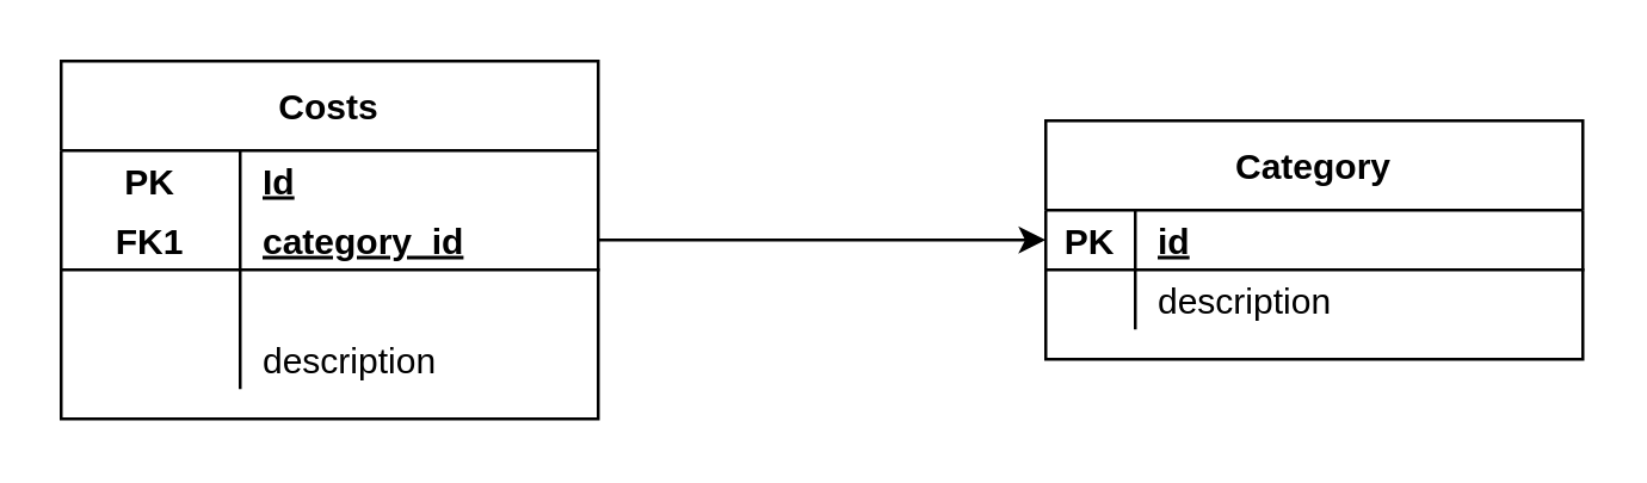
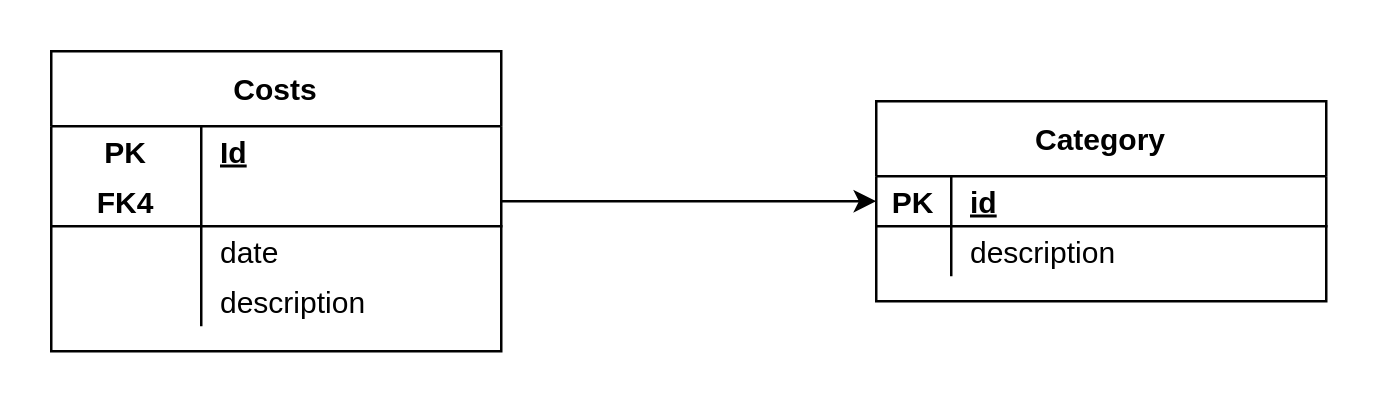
  <mxCell id="0" />
  <mxCell id="1" parent="0" />
  <mxCell id="2" value="Category" style="shape=table;startSize=30;container=1;collapsible=1;childLayout=tableLayout;fixedRows=1;rowLines=0;fontStyle=1;align=center;resizeLast=1;" vertex="1" parent="1"><mxGeometry x="350" y="40" width="180" height="80" as="geometry" /></mxCell>
  <mxCell id="3" value="" style="shape=partialRectangle;collapsible=0;dropTarget=0;pointerEvents=0;fillColor=none;top=0;left=0;bottom=1;right=0;points=[[0,0.5],[1,0.5]];portConstraint=eastwest;" vertex="1" parent="2"><mxGeometry y="30" width="180" height="20" as="geometry" /></mxCell>
  <mxCell id="4" value="PK" style="shape=partialRectangle;connectable=0;fillColor=none;top=0;left=0;bottom=0;right=0;fontStyle=1;overflow=hidden;" vertex="1" parent="3"><mxGeometry width="30" height="20" as="geometry" /></mxCell>
  <mxCell id="5" value="id" style="shape=partialRectangle;connectable=0;fillColor=none;top=0;left=0;bottom=0;right=0;align=left;spacingLeft=6;fontStyle=5;overflow=hidden;" vertex="1" parent="3"><mxGeometry x="30" width="150" height="20" as="geometry" /></mxCell>
  <mxCell id="6" value="" style="shape=partialRectangle;collapsible=0;dropTarget=0;pointerEvents=0;fillColor=none;top=0;left=0;bottom=0;right=0;points=[[0,0.5],[1,0.5]];portConstraint=eastwest;" vertex="1" parent="2"><mxGeometry y="50" width="180" height="20" as="geometry" /></mxCell>
  <mxCell id="7" value="" style="shape=partialRectangle;connectable=0;fillColor=none;top=0;left=0;bottom=0;right=0;editable=1;overflow=hidden;" vertex="1" parent="6"><mxGeometry width="30" height="20" as="geometry" /></mxCell>
  <mxCell id="8" value="description" style="shape=partialRectangle;connectable=0;fillColor=none;top=0;left=0;bottom=0;right=0;align=left;spacingLeft=6;overflow=hidden;" vertex="1" parent="6"><mxGeometry x="30" width="150" height="20" as="geometry" /></mxCell>
  <mxCell id="9" style="edgeStyle=orthogonalEdgeStyle;rounded=0;orthogonalLoop=1;jettySize=auto;html=1;entryX=0;entryY=0.5;entryDx=0;entryDy=0;" edge="1" parent="1" source="10" target="3"><mxGeometry relative="1" as="geometry" /></mxCell>
  <mxCell id="10" value="Costs" style="shape=table;startSize=30;container=1;collapsible=1;childLayout=tableLayout;fixedRows=1;rowLines=0;fontStyle=1;align=center;resizeLast=1;" vertex="1" parent="1"><mxGeometry x="20" y="20" width="180" height="120" as="geometry" /></mxCell>
  <mxCell id="11" value="" style="shape=partialRectangle;collapsible=0;dropTarget=0;pointerEvents=0;fillColor=none;top=0;left=0;bottom=0;right=0;points=[[0,0.5],[1,0.5]];portConstraint=eastwest;" vertex="1" parent="10"><mxGeometry y="30" width="180" height="20" as="geometry" /></mxCell>
  <mxCell id="12" value="PK" style="shape=partialRectangle;connectable=0;fillColor=none;top=0;left=0;bottom=0;right=0;fontStyle=1;overflow=hidden;" vertex="1" parent="11"><mxGeometry width="60" height="20" as="geometry" /></mxCell>
  <mxCell id="13" value="Id" style="shape=partialRectangle;connectable=0;fillColor=none;top=0;left=0;bottom=0;right=0;align=left;spacingLeft=6;fontStyle=5;overflow=hidden;" vertex="1" parent="11"><mxGeometry x="60" width="120" height="20" as="geometry" /></mxCell>
  <mxCell id="14" value="" style="shape=partialRectangle;collapsible=0;dropTarget=0;pointerEvents=0;fillColor=none;top=0;left=0;bottom=1;right=0;points=[[0,0.5],[1,0.5]];portConstraint=eastwest;" vertex="1" parent="10"><mxGeometry y="50" width="180" height="20" as="geometry" /></mxCell>
- <mxCell id="15" value="FK1" style="shape=partialRectangle;connectable=0;fillColor=none;top=0;left=0;bottom=0;right=0;fontStyle=1;overflow=hidden;" vertex="1" parent="14"><mxGeometry width="60" height="20" as="geometry" /></mxCell>
- <mxCell id="16" value="category_id" style="shape=partialRectangle;connectable=0;fillColor=none;top=0;left=0;bottom=0;right=0;align=left;spacingLeft=6;fontStyle=5;overflow=hidden;" vertex="1" parent="14"><mxGeometry x="60" width="120" height="20" as="geometry" /></mxCell>
+ <mxCell id="15" value="FK4" style="shape=partialRectangle;connectable=0;fillColor=none;top=0;left=0;bottom=0;right=0;fontStyle=1;overflow=hidden;" vertex="1" parent="14"><mxGeometry width="60" height="20" as="geometry" /></mxCell>
  <mxCell id="17" value="" style="shape=partialRectangle;collapsible=0;dropTarget=0;pointerEvents=0;fillColor=none;top=0;left=0;bottom=0;right=0;points=[[0,0.5],[1,0.5]];portConstraint=eastwest;" vertex="1" parent="10"><mxGeometry y="70" width="180" height="20" as="geometry" /></mxCell>
  <mxCell id="18" value="" style="shape=partialRectangle;connectable=0;fillColor=none;top=0;left=0;bottom=0;right=0;editable=1;overflow=hidden;" vertex="1" parent="17"><mxGeometry width="60" height="20" as="geometry" /></mxCell>
+ <mxCell id="19" value="date" style="shape=partialRectangle;connectable=0;fillColor=none;top=0;left=0;bottom=0;right=0;align=left;spacingLeft=6;overflow=hidden;" vertex="1" parent="17"><mxGeometry x="60" width="120" height="20" as="geometry" /></mxCell>
  <mxCell id="20" value="" style="shape=partialRectangle;collapsible=0;dropTarget=0;pointerEvents=0;fillColor=none;top=0;left=0;bottom=0;right=0;points=[[0,0.5],[1,0.5]];portConstraint=eastwest;" vertex="1" parent="10"><mxGeometry y="90" width="180" height="20" as="geometry" /></mxCell>
  <mxCell id="21" value="" style="shape=partialRectangle;connectable=0;fillColor=none;top=0;left=0;bottom=0;right=0;editable=1;overflow=hidden;" vertex="1" parent="20"><mxGeometry width="60" height="20" as="geometry" /></mxCell>
  <mxCell id="22" value="description" style="shape=partialRectangle;connectable=0;fillColor=none;top=0;left=0;bottom=0;right=0;align=left;spacingLeft=6;overflow=hidden;" vertex="1" parent="20"><mxGeometry x="60" width="120" height="20" as="geometry" /></mxCell>
